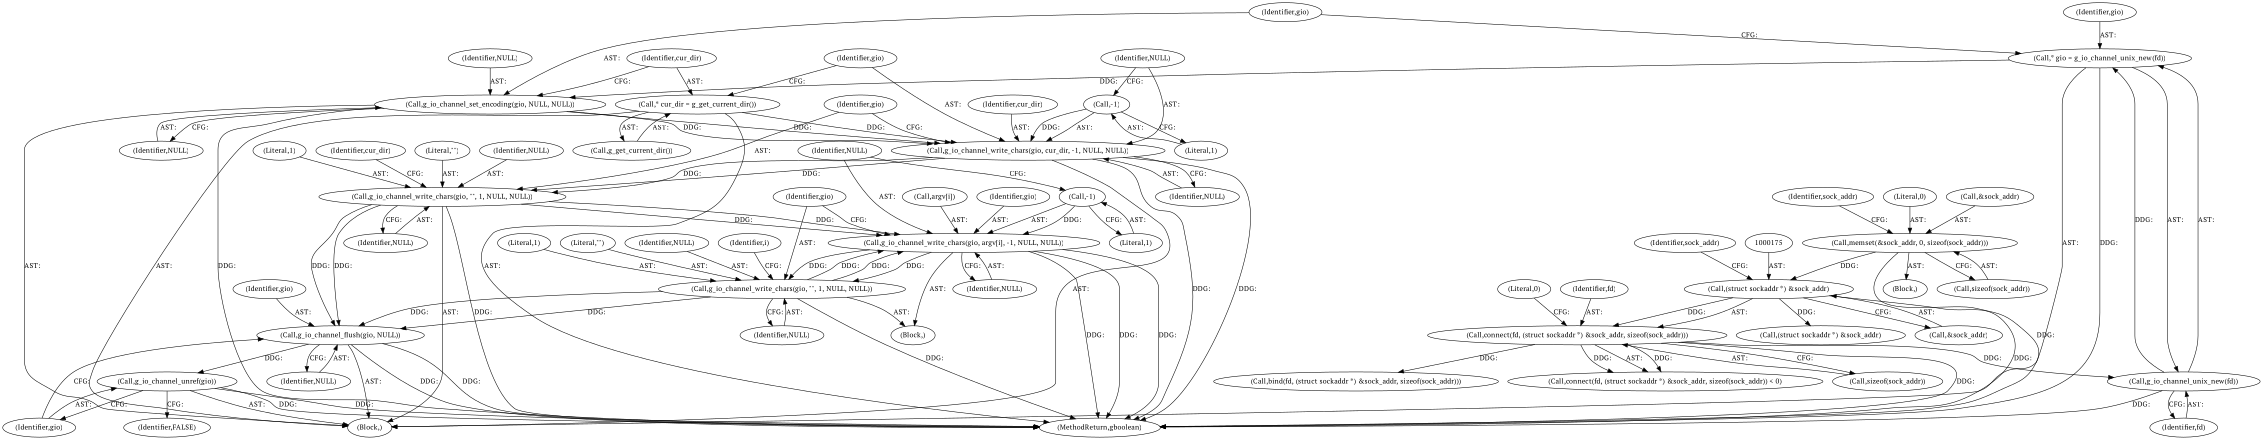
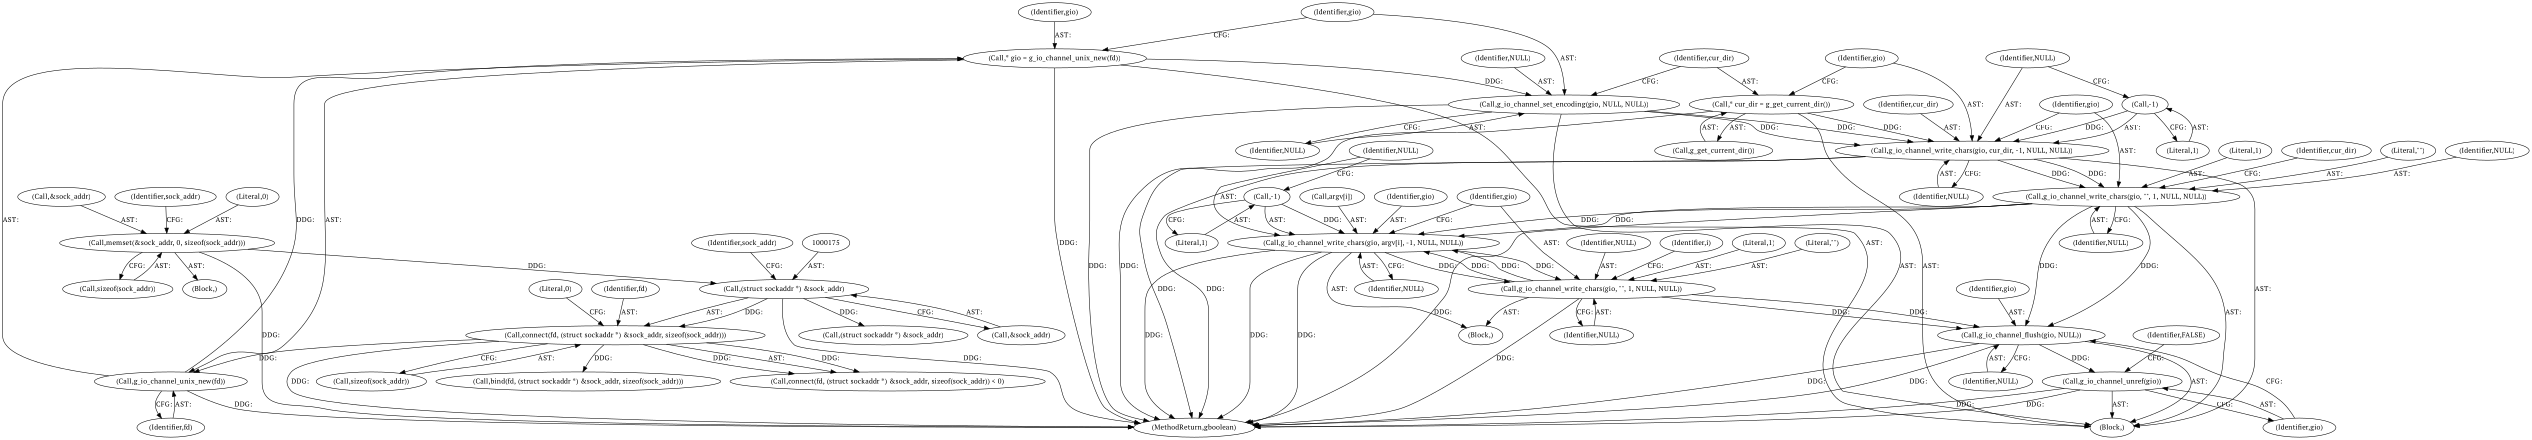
  digraph {
    fontname="PT Serif"
    node [fontname="PT Serif"]
    edge [fontname="PT Serif"]
    n1 [label="(Call,g_io_channel_write_chars(gio, argv[i], -1, NULL, NULL))"]
    n2 [label="(Call,g_io_channel_write_chars(gio, \"\", 1, NULL, NULL))"]
    n3 [label="(Identifier,NULL)"]
    n4 [label="(Block,)"]
    n5 [label="(MethodReturn,gboolean)"]
    n6 [label="(Call,g_io_channel_flush(gio, NULL))"]
    n7 [label="(Identifier,NULL)"]
    n8 [label="(Call,g_io_channel_write_chars(gio, \"\", 1, NULL, NULL))"]
    n9 [label="(Identifier,NULL)"]
    n10 [label="(Block,)"]
    n11 [label="(Call,g_io_channel_unref(gio))"]
    n12 [label="(Identifier,NULL)"]
    n13 [label="(Call,g_io_channel_write_chars(gio, cur_dir, -1, NULL, NULL))"]
    n14 [label="(Identifier,NULL)"]
    n15 [label="(Call,g_io_channel_set_encoding(gio, NULL, NULL))"]
    n16 [label="(Identifier,NULL)"]
    n17 [label="(Call,* gio = g_io_channel_unix_new(fd))"]
    n18 [label="(Call,g_io_channel_unix_new(fd))"]
    n19 [label="(Identifier,fd)"]
    n20 [label="(Call,connect(fd, (struct sockaddr *) &sock_addr, sizeof(sock_addr)))"]
    n21 [label="(Call,bind(fd, (struct sockaddr *) &sock_addr, sizeof(sock_addr)))"]
    n22 [label="(Call,connect(fd, (struct sockaddr *) &sock_addr, sizeof(sock_addr)) < 0)"]
    n23 [label="(Call,sizeof(sock_addr))"]
    n24 [label="(Call,(struct sockaddr *) &sock_addr)"]
    n25 [label="(Call,(struct sockaddr *) &sock_addr)"]
    n26 [label="(Call,&sock_addr)"]
    n27 [label="(Call,memset(&sock_addr, 0, sizeof(sock_addr)))"]
    n28 [label="(Block,)"]
    n29 [label="(Call,sizeof(sock_addr))"]
    n30 [label="(Call,* cur_dir = g_get_current_dir())"]
    n31 [label="(Call,g_get_current_dir())"]
    n32 [label="(Call,-1)"]
    n33 [label="(Literal,1)"]
    n34 [label="(Call,-1)"]
    n35 [label="(Literal,1)"]
    n36 [label="(Identifier,gio)"]
    n37 [label="(Identifier,NULL)"]
    n38 [label="(Identifier,gio)"]
    n39 [label="(Identifier,gio)"]
    n40 [label="(Identifier,NULL)"]
    n41 [label="(Call,argv[i])"]
    n42 [label="(Identifier,i)"]
    n43 [label="(Literal,0)"]
    n44 [label="(Literal,1)"]
    n45 [label="(Identifier,gio)"]
    n46 [label="(Identifier,sock_addr)"]
    n47 [label="(Identifier,cur_dir)"]
    n48 [label="(Identifier,cur_dir)"]
    n49 [label="(Identifier,gio)"]
    n50 [label="(Literal,\"\")"]
    n51 [label="(Identifier,cur_dir)"]
    n52 [label="(Literal,1)"]
    n53 [label="(Identifier,FALSE)"]
    n54 [label="(Identifier,sock_addr)"]
    n55 [label="(Identifier,gio)"]
    n56 [label="(Literal,0)"]
    n57 [label="(Identifier,fd)"]
    n58 [label="(Identifier,gio)"]
    n59 [label="(Call,&sock_addr)"]
    n60 [label="(Literal,\"\")"]
    n61 [label="(Identifier,NULL)"]
    n62 [label="(Identifier,NULL)"]
    n63 [label="(Identifier,gio)"]
    n64 [label="(Identifier,NULL)"]
    1000175
    n1 -> n2 [label="DDG: "]
    n1 -> n2 [label="DDG: "]
    n1 -> n3 [label="CFG: "]
    n1 -> n4 [label="AST: "]
    n1 -> n5 [label="DDG: "]
    n1 -> n5 [label="DDG: "]
    n1 -> n5 [label="DDG: "]
    n2 -> n1 [label="DDG: "]
    n2 -> n1 [label="DDG: "]
    n2 -> n4 [label="AST: "]
    n2 -> n5 [label="DDG: "]
    n2 -> n6 [label="DDG: "]
    n2 -> n6 [label="DDG: "]
    n2 -> n7 [label="CFG: "]
    n3 -> n1 [label="AST: "]
    n6 -> n5 [label="DDG: "]
    n6 -> n5 [label="DDG: "]
    n6 -> n10 [label="AST: "]
    n6 -> n11 [label="DDG: "]
    n6 -> n12 [label="CFG: "]
    n7 -> n2 [label="AST: "]
    n8 -> n1 [label="DDG: "]
    n8 -> n1 [label="DDG: "]
    n8 -> n5 [label="DDG: "]
    n8 -> n6 [label="DDG: "]
    n8 -> n6 [label="DDG: "]
    n8 -> n9 [label="CFG: "]
    n8 -> n10 [label="AST: "]
    n9 -> n8 [label="AST: "]
    n11 -> n5 [label="DDG: "]
    n11 -> n5 [label="DDG: "]
    n11 -> n10 [label="AST: "]
    n11 -> n36 [label="CFG: "]
    n12 -> n6 [label="AST: "]
    n13 -> n5 [label="DDG: "]
    n13 -> n5 [label="DDG: "]
    n13 -> n8 [label="DDG: "]
    n13 -> n8 [label="DDG: "]
    n13 -> n10 [label="AST: "]
    n13 -> n14 [label="CFG: "]
    n14 -> n13 [label="AST: "]
    n15 -> n5 [label="DDG: "]
    n15 -> n10 [label="AST: "]
    n15 -> n13 [label="DDG: "]
    n15 -> n13 [label="DDG: "]
    n15 -> n16 [label="CFG: "]
    n16 -> n15 [label="AST: "]
    n17 -> n5 [label="DDG: "]
    n17 -> n10 [label="AST: "]
    n17 -> n15 [label="DDG: "]
    n17 -> n18 [label="AST: "]
    n18 -> n5 [label="DDG: "]
    n18 -> n17 [label="AST: "]
    n18 -> n17 [label="DDG: "]
    n18 -> n19 [label="CFG: "]
    n19 -> n18 [label="AST: "]
    n20 -> n5 [label="DDG: "]
    n20 -> n18 [label="DDG: "]
    n20 -> n21 [label="DDG: "]
    n20 -> n22 [label="AST: "]
    n20 -> n22 [label="DDG: "]
    n20 -> n22 [label="DDG: "]
    n20 -> n23 [label="CFG: "]
    n23 -> n20 [label="AST: "]
    n24 -> n5 [label="DDG: "]
    n24 -> n20 [label="AST: "]
    n24 -> n20 [label="DDG: "]
    n24 -> n25 [label="DDG: "]
    n24 -> n26 [label="CFG: "]
    n26 -> n24 [label="AST: "]
    n27 -> n5 [label="DDG: "]
    n27 -> n24 [label="DDG: "]
    n27 -> n28 [label="AST: "]
    n27 -> n29 [label="CFG: "]
    n29 -> n27 [label="AST: "]
-   n30 -> n5 [label="AST: "]
+   n30 -> n5 [label="DDG: "]
    n30 -> n10 [label="AST: "]
    n30 -> n13 [label="DDG: "]
    n30 -> n31 [label="AST: "]
    n31 -> n30 [label="AST: "]
    n32 -> n13 [label="AST: "]
    n32 -> n13 [label="DDG: "]
    n32 -> n33 [label="CFG: "]
    n33 -> n32 [label="AST: "]
    n34 -> n1 [label="AST: "]
    n34 -> n1 [label="DDG: "]
    n34 -> n35 [label="CFG: "]
    n35 -> n34 [label="AST: "]
    n36 -> n6 [label="CFG: "]
    n36 -> n11 [label="AST: "]
    n37 -> n15 [label="AST: "]
    n38 -> n1 [label="CFG: "]
    n38 -> n2 [label="AST: "]
    n39 -> n13 [label="AST: "]
    n39 -> n30 [label="CFG: "]
    n40 -> n2 [label="AST: "]
    n41 -> n1 [label="AST: "]
    n42 -> n2 [label="CFG: "]
    n43 -> n20 [label="CFG: "]
    n44 -> n8 [label="AST: "]
    n45 -> n15 [label="AST: "]
    n45 -> n17 [label="CFG: "]
    n46 -> n27 [label="CFG: "]
    n47 -> n8 [label="CFG: "]
    n48 -> n15 [label="CFG: "]
    n48 -> n30 [label="AST: "]
    n49 -> n8 [label="AST: "]
    n49 -> n13 [label="CFG: "]
    n50 -> n8 [label="AST: "]
    n51 -> n13 [label="AST: "]
    n52 -> n2 [label="AST: "]
-   n11 -> n53 [label="CFG: "]
+   n53 -> n11 [label="CFG: "]
    n54 -> n24 [label="CFG: "]
    n55 -> n17 [label="AST: "]
    n56 -> n27 [label="AST: "]
    n57 -> n20 [label="AST: "]
    n58 -> n6 [label="AST: "]
    n59 -> n27 [label="AST: "]
    n60 -> n2 [label="AST: "]
    n61 -> n8 [label="AST: "]
    n62 -> n1 [label="AST: "]
    n62 -> n34 [label="CFG: "]
    n63 -> n1 [label="AST: "]
    n64 -> n13 [label="AST: "]
    n64 -> n32 [label="CFG: "]
    1000175 -> n24 [label="AST: "]
  }
